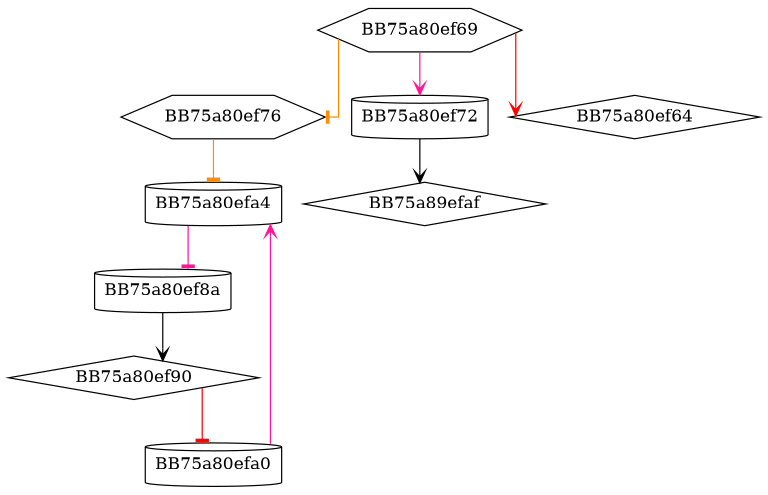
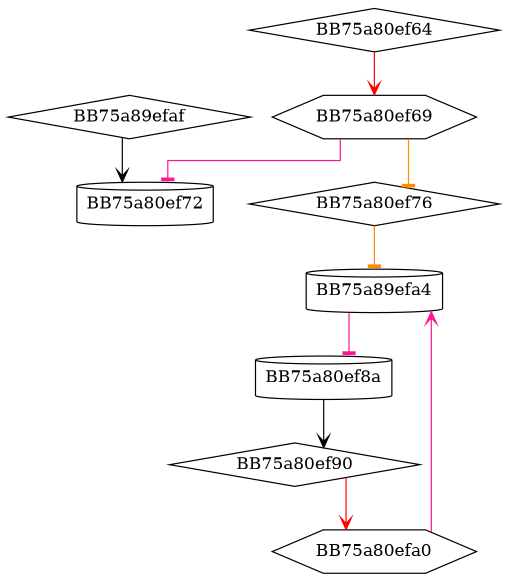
  digraph {
    splines=ortho
    node [shape=hexagon]
    edge [arrowhead=vee color=deeppink]
    BB75a80ef69
-   BB75a80ef76
+   BB75a80ef76 [shape=diamond]
    BB75a80ef72 [shape=cylinder]
    BB75a80ef64 [shape=diamond]
-   BB75a80efa4 [shape=cylinder]
+   BB75a80efa4 [shape=cylinder label=BB75a89efa4]
    n6 [label=BB75a89efaf shape=diamond]
    BB75a80ef8a [shape=cylinder]
    BB75a80ef90 [shape=diamond]
-   BB75a80efa0 [shape=cylinder]
+   BB75a80efa0
    BB75a80ef69 -> BB75a80ef76 [arrowhead=tee color=darkorange]
-   BB75a80ef69 -> BB75a80ef72
+   BB75a80ef69 -> BB75a80ef72 [arrowhead=tee]
    BB75a80ef76 -> BB75a80efa4 [arrowhead=tee color=darkorange]
-   BB75a80ef72 -> n6 [color=black]
-   BB75a80ef69 -> BB75a80ef64 [color=red]
+   n6 -> BB75a80ef72 [color=black]
+   BB75a80ef64 -> BB75a80ef69 [color=red]
    BB75a80efa4 -> BB75a80ef8a [arrowhead=tee]
    BB75a80ef8a -> BB75a80ef90 [color=black]
-   BB75a80ef90 -> BB75a80efa0 [arrowhead=tee color=red]
+   BB75a80ef90 -> BB75a80efa0 [color=red]
    BB75a80efa0 -> BB75a80efa4
  }
